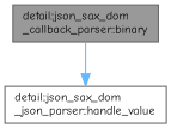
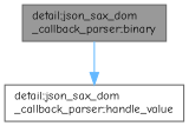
  digraph {
    rankdir=TB
    fontname="Comic Neue"
    node [fontname="Comic Neue" fontsize=10 shape=box style=filled]
    n1 [color=gray40 fillcolor=grey60 fontcolor=black height=0.2 label="detail::json_sax_dom\l_callback_parser::binary" width=0.4]
-   n2 [color=grey40 fillcolor=white height=0.2 label="detail::json_sax_dom\l_json_parser::handle_value" width=0.4]
+   n2 [color=grey40 fillcolor=white height=0.2 label="detail::json_sax_dom\l_callback_parser::handle_value" width=0.4]
    n1 -> n2 [color=steelblue1 fontname="Comic Neue" fontsize=10 labelfontname=Helvetica labelfontsize=10 style=solid]
  }
